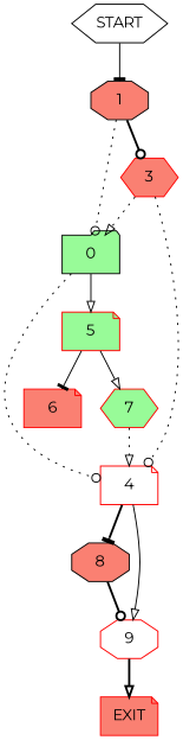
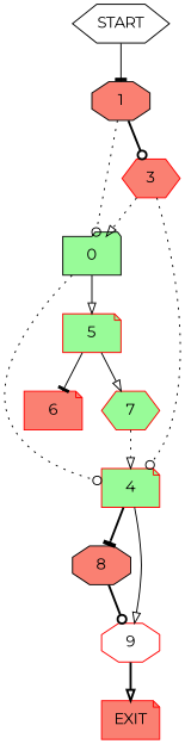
  digraph {
    fontname=Montserrat
    node [color=red fillcolor=salmon fontname=Montserrat shape=note style=filled]
    edge [arrowhead=onormal fontname=Montserrat style=solid]
    n1 [color=black fillcolor=white label=START shape=hexagon]
    1 [color=black shape=octagon]
    n3 [color=black fillcolor=palegreen label=0 shape=folder]
    3 [shape=hexagon]
    n5 [label=EXIT]
-   4 [fillcolor=white]
+   4 [fillcolor=palegreen]
    5 [fillcolor=palegreen]
    8 [color=black shape=octagon]
    9 [fillcolor=white shape=octagon]
    6
    7 [fillcolor=palegreen shape=hexagon]
    n1 -> 1 [arrowhead=tee]
    1 -> n3 [arrowhead=odot style=dotted]
    1 -> 3 [arrowhead=odot style=bold]
    n3 -> 4 [arrowhead=odot style=dotted]
    n3 -> 5
    3 -> n3 [style=dotted]
    3 -> 4 [arrowhead=odot style=dotted]
    4 -> 8 [arrowhead=tee style=bold]
    4 -> 9
    5 -> 6 [arrowhead=tee]
    5 -> 7
    8 -> 9 [arrowhead=odot style=bold]
    9 -> n5 [style=bold]
    7 -> 4 [style=dotted]
  }
